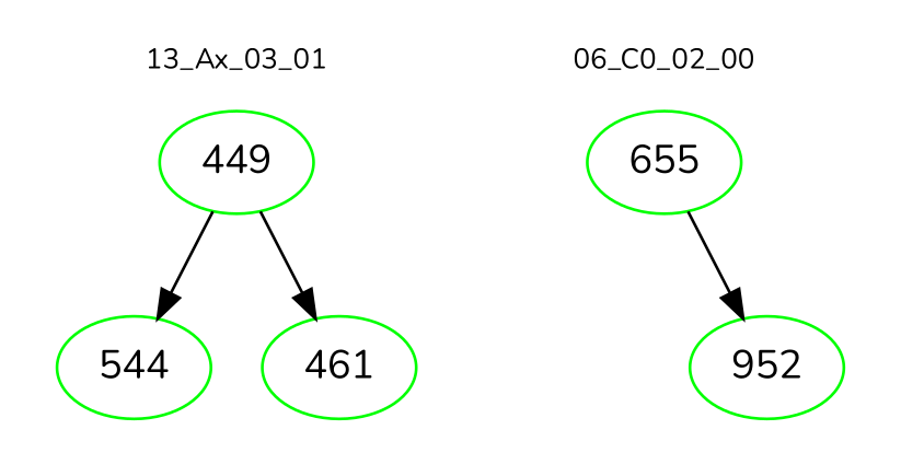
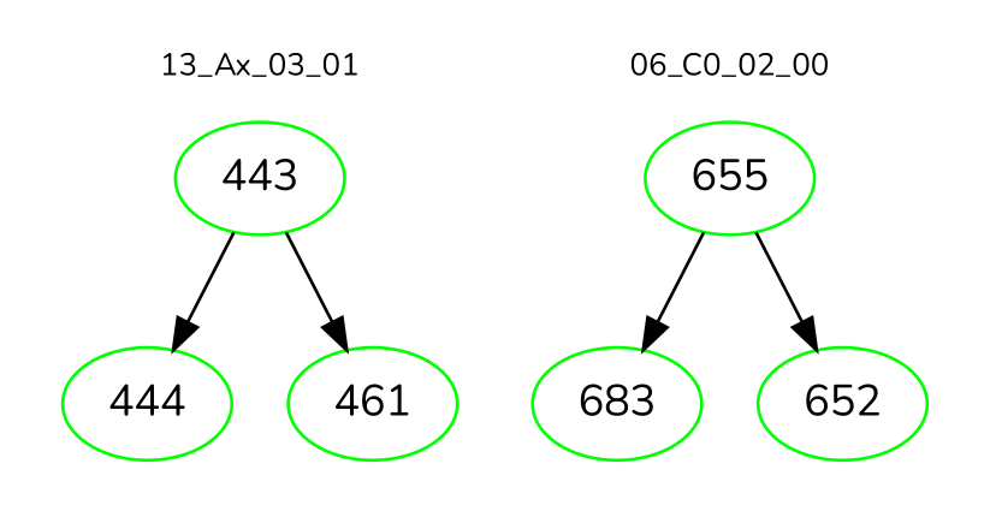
  digraph {
    fontname=Nunito
    node [color=green fontname=Nunito]
    edge [color=black fontname=Nunito]
-   n1 [label=449]
-   n2 [label=544]
+   n1 [label=443]
+   n2 [label=444]
    n3 [label=461]
    n4 [label=655]
-   n6 [label=952]
+   n5 [label=683]
+   n6 [label=652]
    subgraph cluster_1 {
      color=white
      fontsize=10
      label="13_Ax_03_01"
      n1
      n2
      n3
    }
    subgraph cluster_2 {
      color=white
      fontsize=10
      label="06_C0_02_00"
      n4
+     n5
      n6
    }
    n1 -> n2
    n1 -> n3
+   n4 -> n5
    n4 -> n6
  }
